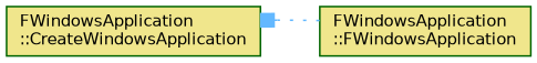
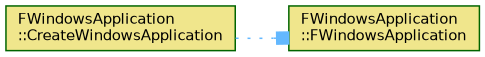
  digraph {
    rankdir=LR
    node [color=darkgreen fillcolor=khaki fontname=Helvetica fontsize=10 shape=box style=filled]
    n1 [fontcolor=black height=0.2 label="FWindowsApplication\l::CreateWindowsApplication" width=0.4]
    n2 [height=0.2 label="FWindowsApplication\l::FWindowsApplication" width=0.4]
-   n2 -> n1 [color=steelblue1 fontname=Helvetica fontsize=10 labelfontname=Helvetica labelfontsize=10 style=dotted arrowhead=box]
+   n1 -> n2 [color=steelblue1 fontname=Helvetica fontsize=10 labelfontname=Helvetica labelfontsize=10 style=dotted arrowhead=box]
  }
